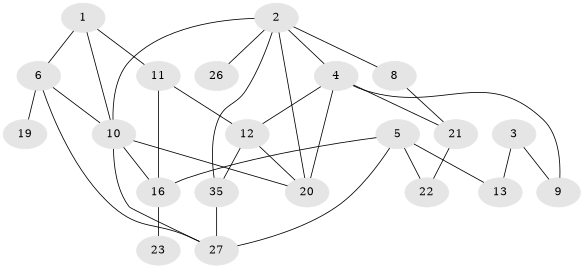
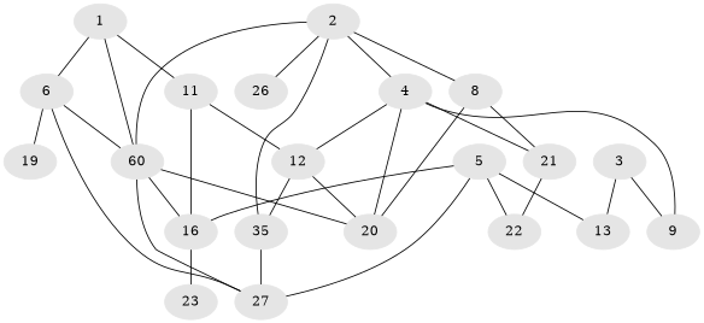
  graph {
    node [color=gray90 style=filled]
    edge [weight=1.0]
    1
    6
-   10
+   10 [label=60]
    11
    27
    19
    20
    16
    12
    2
    4
    8
    n13 [label=35]
    26
    21
    9
    22
    3
    13
    5
    23
    1 -- 6
    1 -- 10
    1 -- 11
    6 -- 10
    6 -- 27
    6 -- 19
    10 -- 27
    10 -- 20
    10 -- 16
    11 -- 16
    11 -- 12
    16 -- 23
    12 -- 20
    12 -- n13
    2 -- 10
    2 -- 4
    2 -- 8
    2 -- n13
    2 -- 26
    4 -- 20 [weight=2.0]
    4 -- 12
    4 -- 21
    4 -- 9
-   2 -- 20
+   8 -- 20
    8 -- 21
    n13 -- 27 [weight=2.0]
    21 -- 22
    3 -- 9
    3 -- 13 [weight=2.0]
    5 -- 27
    5 -- 16
    5 -- 22
    5 -- 13
  }
